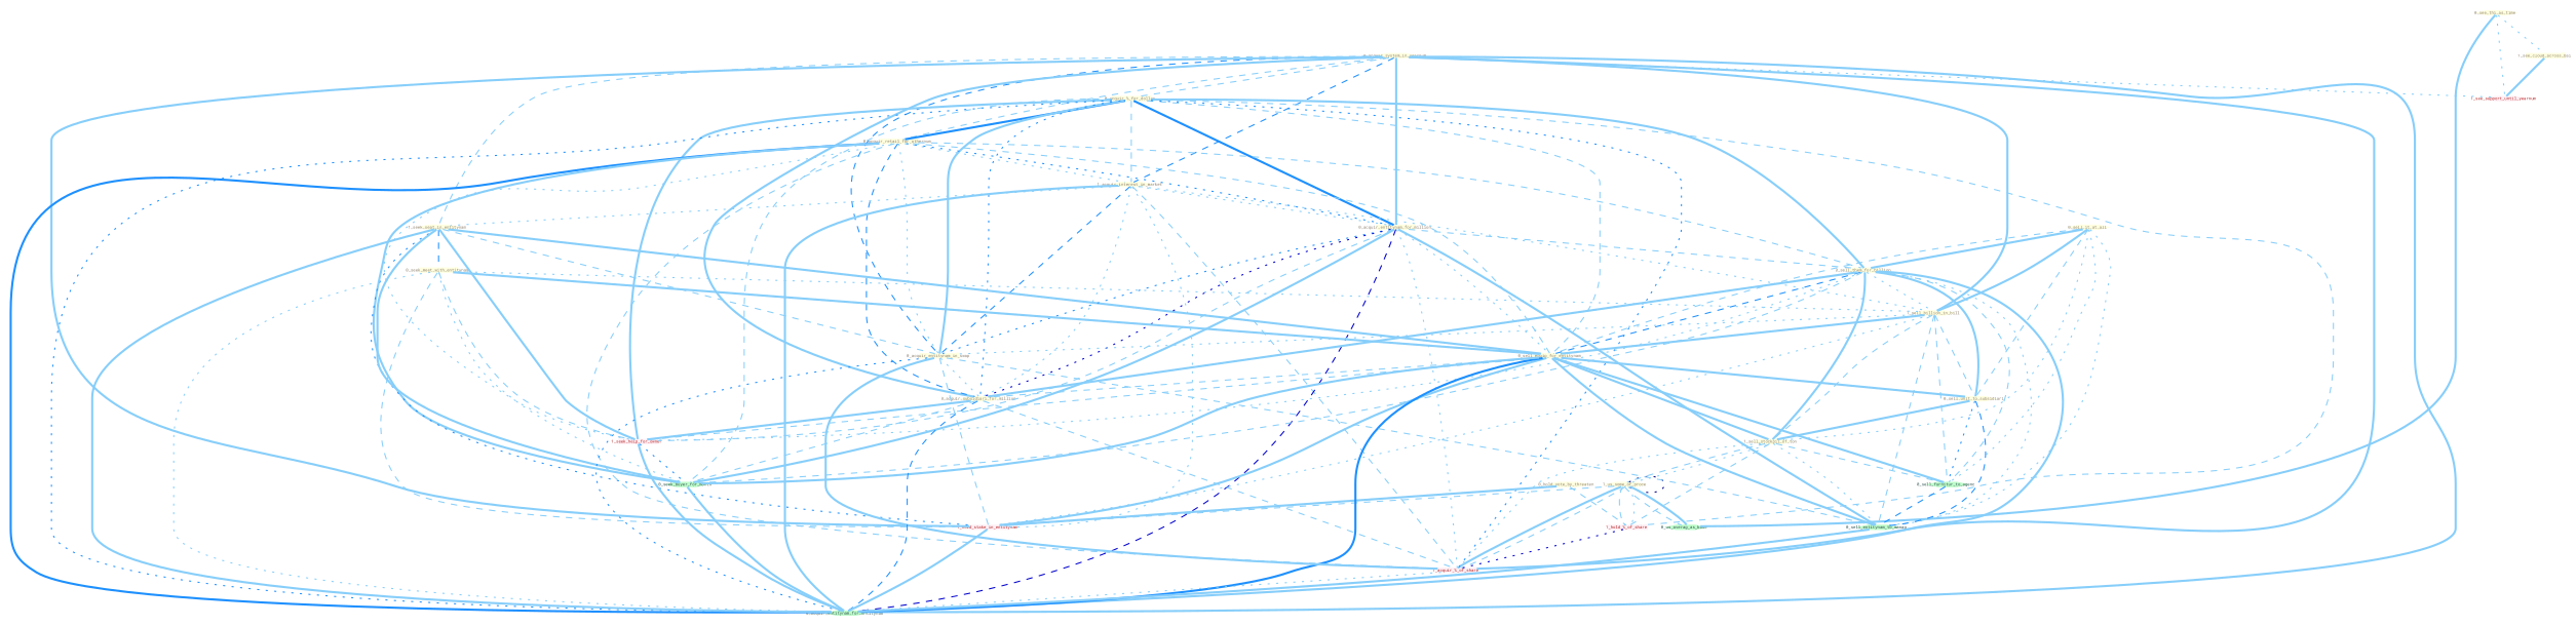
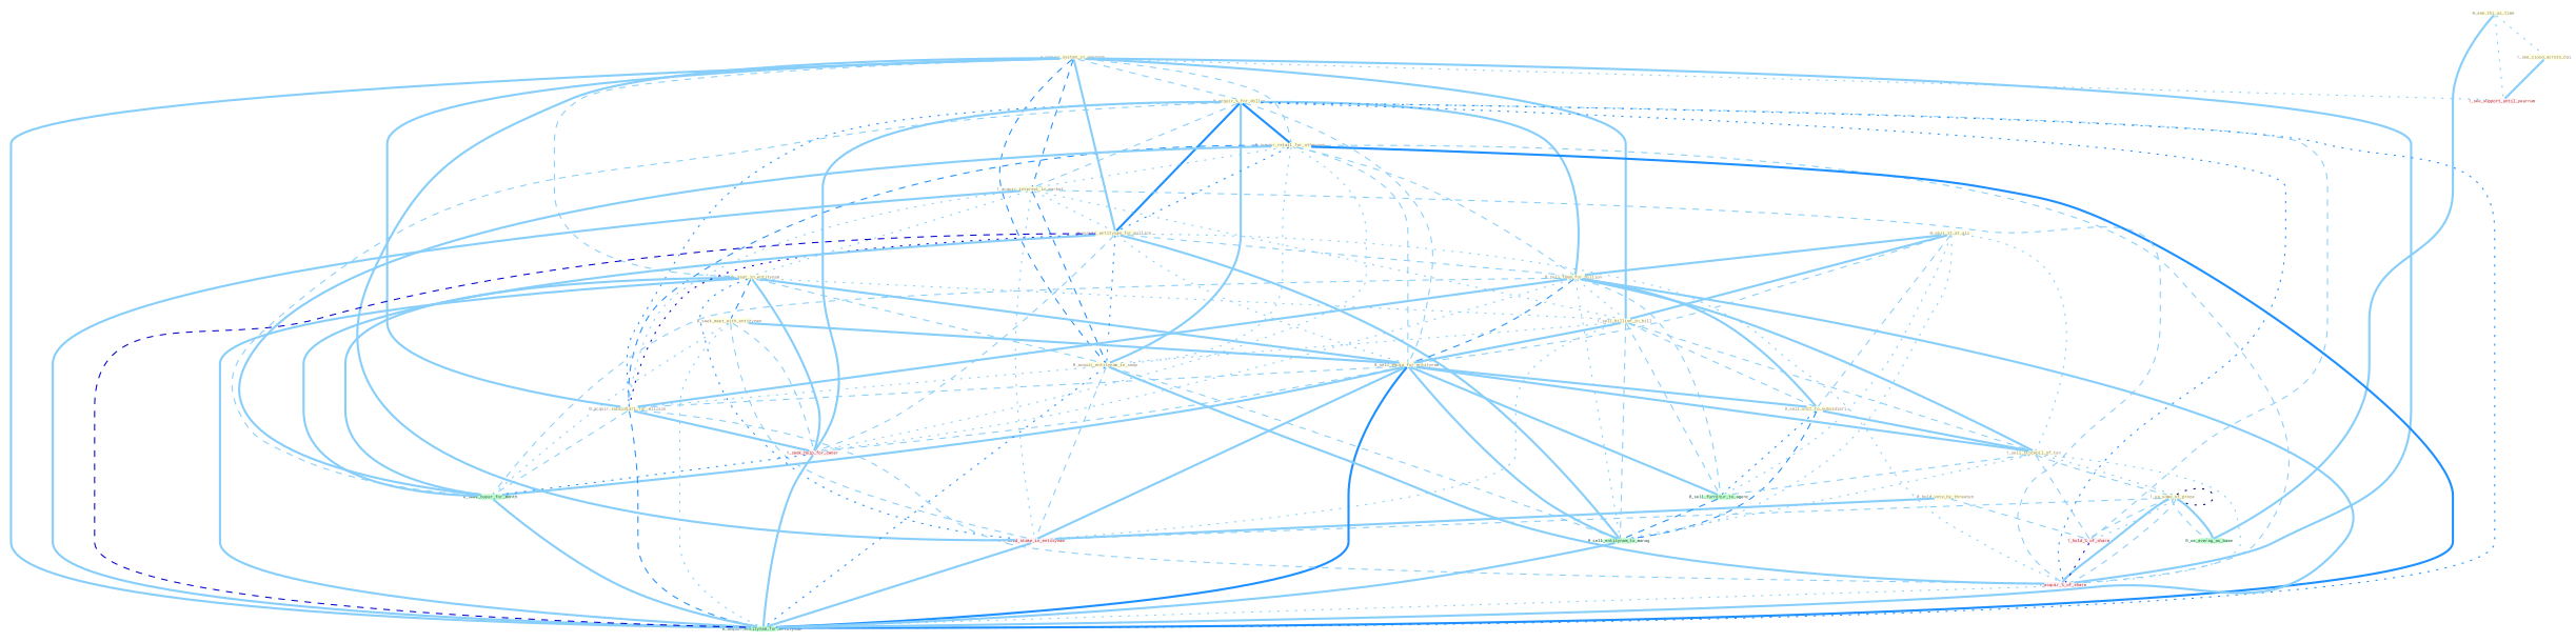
  graph {
    fontname="Roboto Mono"
    node [color="#ffffe0" fixedsize=true fontcolor="#8b7d6b" fontname="Roboto Mono" fontsize=4 shape=hexagon style=filled]
    edge [color="#87cefa" fontname="Roboto Mono" style=dashed w=1]
    "0_acquir_system_in_yearnum " [height=.06 width=.5]
    "1_us_some_of_proce " [height=.06 width=.5]
    "0_see_thi_as_time " [height=.06 width=.5]
    "1_see_cloud_across_bai " [height=.06 shape=folder width=.5]
    "0_acquir_%_for_dollar " [height=.06 shape=folder width=.5]
    "0_acquir_retail_for_othernum " [height=.06 shape=folder width=.5]
    "1_acquir_interest_in_market " [height=.06 width=.5]
    "1_seek_seat_in_entitynam " [height=.06 width=.5]
    "0_sell_it_at_all " [height=.06 width=.5]
    "0_acquir_entitynam_for_million " [height=.06 shape=folder width=.5]
    "0_hold_vote_by_threaten " [height=.06 width=.5]
    "0_sell_them_for_billion " [height=.06 width=.5]
    "1_sell_billion_in_bill " [height=.06 width=.5]
    "0_seek_meet_with_entitynam " [height=.06 shape=folder width=.5]
    "0_sell_equip_for_entitynam " [height=.06 width=.5]
    "0_sell_unit_to_subsidiari " [height=.06 width=.5]
    "1_sell_stockpil_of_ton " [height=.06 width=.5]
    "0_acquir_entitynam_in_swap " [height=.06 shape=folder width=.5]
    "0_acquir_subsidiari_for_million " [height=.06 width=.5]
    "1_hold_%_of_share " [color="#fff0f5" fontcolor="#b22222" height=.06 shape=folder width=.5]
    "1_hold_stake_in_entitynam " [color="#fff0f5" fontcolor="#b22222" height=.06 shape=folder width=.5]
    "1_seek_help_for_owner " [color="#fff0f5" fontcolor="#b22222" height=.06 shape=folder width=.5]
    "1_acquir_%_of_share " [color="#fff0f5" fontcolor="#b22222" height=.06 shape=folder width=.5]
    "1_see_support_until_yearnum " [color="#fff0f5" fontcolor="#b22222" height=.06 width=.5]
    "0_acquir_entitynam_for_entitynam " [color="#BDFCC9" fontcolor="#2f4f4f" height=.06 width=.5]
    "0_us_averag_as_base " [color="#BDFCC9" fontcolor="#2f4f4f" height=.06 width=.5]
    "0_seek_buyer_for_month " [color="#BDFCC9" fontcolor="#2f4f4f" height=.06 width=.5]
    "0_sell_furnitur_to_agenc " [color="#BDFCC9" fontcolor="#2f4f4f" height=.06 width=.5]
    "0_sell_entitynam_to_manag " [color="#BDFCC9" fontcolor="#2f4f4f" height=.06 width=.5]
    subgraph sub_1 {
      "0_acquir_system_in_yearnum "
      "1_us_some_of_proce "
      "0_see_thi_as_time "
      "1_see_cloud_across_bai "
      "0_acquir_%_for_dollar "
      "0_acquir_retail_for_othernum "
      "1_acquir_interest_in_market "
      "1_seek_seat_in_entitynam "
      "0_sell_it_at_all "
      "0_acquir_entitynam_for_million "
      "0_hold_vote_by_threaten "
      "0_sell_them_for_billion "
      "1_sell_billion_in_bill "
      "0_seek_meet_with_entitynam "
      "0_sell_equip_for_entitynam "
      "0_sell_unit_to_subsidiari "
      "1_sell_stockpil_of_ton "
      "0_acquir_entitynam_in_swap "
      "0_acquir_subsidiari_for_million "
    }
    subgraph sub_2 {
      "1_hold_%_of_share "
      "1_hold_stake_in_entitynam "
      "1_seek_help_for_owner "
      "1_acquir_%_of_share "
      "1_see_support_until_yearnum "
    }
    "0_acquir_system_in_yearnum " -- "0_acquir_%_for_dollar "
    "0_acquir_system_in_yearnum " -- "0_acquir_retail_for_othernum "
    "0_acquir_system_in_yearnum " -- "1_acquir_interest_in_market " [color="#1e90ff" w=2]
    "0_acquir_system_in_yearnum " -- "1_seek_seat_in_entitynam "
    "0_acquir_system_in_yearnum " -- "0_acquir_entitynam_for_million " [style=bold]
    "0_acquir_system_in_yearnum " -- "1_sell_billion_in_bill " [style=bold]
    "0_acquir_system_in_yearnum " -- "0_acquir_entitynam_in_swap " [color="#1e90ff" w=2]
    "0_acquir_system_in_yearnum " -- "0_acquir_subsidiari_for_million " [style=bold]
    "0_acquir_system_in_yearnum " -- "1_hold_stake_in_entitynam " [style=bold]
    "0_acquir_system_in_yearnum " -- "1_acquir_%_of_share " [style=bold]
    "0_acquir_system_in_yearnum " -- "1_see_support_until_yearnum " [style=dotted]
    "0_acquir_system_in_yearnum " -- "0_acquir_entitynam_for_entitynam " [style=bold]
    "1_us_some_of_proce " -- "1_us_some_of_proce " [color="#000080" style=dotted w=4]
    "1_us_some_of_proce " -- "1_sell_stockpil_of_ton " [style=dotted]
    "1_us_some_of_proce " -- "1_hold_%_of_share "
    "1_us_some_of_proce " -- "1_hold_%_of_share " [style=dotted]
    "1_us_some_of_proce " -- "1_hold_stake_in_entitynam "
    "1_us_some_of_proce " -- "1_acquir_%_of_share " [style=bold]
    "1_us_some_of_proce " -- "1_acquir_%_of_share "
    "1_us_some_of_proce " -- "0_us_averag_as_base "
    "1_us_some_of_proce " -- "0_us_averag_as_base " [style=bold]
    "0_see_thi_as_time " -- "1_see_cloud_across_bai " [style=dotted]
    "0_see_thi_as_time " -- "1_see_support_until_yearnum " [style=dotted]
    "0_see_thi_as_time " -- "0_us_averag_as_base " [style=bold]
    "1_see_cloud_across_bai " -- "1_see_support_until_yearnum " [style=bold]
    "0_acquir_%_for_dollar " -- "0_acquir_retail_for_othernum " [color="#1e90ff" style=bold w=2]
    "0_acquir_%_for_dollar " -- "1_acquir_interest_in_market "
    "0_acquir_%_for_dollar " -- "0_acquir_entitynam_for_million " [color="#1e90ff" style=bold w=2]
    "0_acquir_%_for_dollar " -- "0_sell_them_for_billion " [style=bold]
    "0_acquir_%_for_dollar " -- "0_sell_equip_for_entitynam "
    "0_acquir_%_for_dollar " -- "0_acquir_entitynam_in_swap " [style=bold]
    "0_acquir_%_for_dollar " -- "0_acquir_subsidiari_for_million " [color="#1e90ff" style=dotted w=2]
    "0_acquir_%_for_dollar " -- "1_hold_%_of_share "
    "0_acquir_%_for_dollar " -- "1_seek_help_for_owner " [style=bold]
    "0_acquir_%_for_dollar " -- "1_acquir_%_of_share " [color="#1e90ff" style=dotted w=2]
    "0_acquir_%_for_dollar " -- "0_acquir_entitynam_for_entitynam " [color="#1e90ff" style=dotted w=2]
    "0_acquir_%_for_dollar " -- "0_seek_buyer_for_month "
    "0_acquir_retail_for_othernum " -- "1_acquir_interest_in_market " [style=dotted]
    "0_acquir_retail_for_othernum " -- "0_acquir_entitynam_for_million " [color="#1e90ff" style=dotted w=2]
    "0_acquir_retail_for_othernum " -- "0_sell_them_for_billion "
    "0_acquir_retail_for_othernum " -- "0_sell_equip_for_entitynam "
    "0_acquir_retail_for_othernum " -- "0_acquir_entitynam_in_swap " [style=dotted]
    "0_acquir_retail_for_othernum " -- "0_acquir_subsidiari_for_million " [color="#1e90ff" w=2]
    "0_acquir_retail_for_othernum " -- "1_seek_help_for_owner " [style=dotted]
    "0_acquir_retail_for_othernum " -- "1_acquir_%_of_share "
    "0_acquir_retail_for_othernum " -- "0_acquir_entitynam_for_entitynam " [color="#1e90ff" style=bold w=2]
    "0_acquir_retail_for_othernum " -- "0_seek_buyer_for_month " [style=bold]
    "1_acquir_interest_in_market " -- "1_seek_seat_in_entitynam " [style=dotted]
    "1_acquir_interest_in_market " -- "0_acquir_entitynam_for_million " [style=dotted]
    "1_acquir_interest_in_market " -- "1_sell_billion_in_bill " [style=dotted]
    "1_acquir_interest_in_market " -- "0_acquir_entitynam_in_swap " [color="#1e90ff" w=2]
    "1_acquir_interest_in_market " -- "0_acquir_subsidiari_for_million " [style=dotted]
    "1_acquir_interest_in_market " -- "1_hold_stake_in_entitynam " [style=dotted]
    "1_acquir_interest_in_market " -- "1_acquir_%_of_share "
    "1_acquir_interest_in_market " -- "0_acquir_entitynam_for_entitynam " [style=bold]
-   "0_seek_meet_with_entitynam " -- "1_sell_billion_in_bill " [style=dotted]
+   "1_seek_seat_in_entitynam " -- "1_sell_billion_in_bill " [style=dotted]
    "1_seek_seat_in_entitynam " -- "0_seek_meet_with_entitynam " [color="#1e90ff" w=2]
    "1_seek_seat_in_entitynam " -- "0_sell_equip_for_entitynam " [style=bold]
    "1_seek_seat_in_entitynam " -- "0_acquir_entitynam_in_swap "
    "1_seek_seat_in_entitynam " -- "1_hold_stake_in_entitynam " [color="#1e90ff" style=dotted w=2]
    "1_seek_seat_in_entitynam " -- "1_seek_help_for_owner " [style=bold]
    "1_seek_seat_in_entitynam " -- "0_acquir_entitynam_for_entitynam " [style=bold]
    "1_seek_seat_in_entitynam " -- "0_seek_buyer_for_month " [style=bold]
    "0_sell_it_at_all " -- "0_sell_them_for_billion " [style=bold]
    "0_sell_it_at_all " -- "1_sell_billion_in_bill " [style=bold]
    "0_sell_it_at_all " -- "0_sell_equip_for_entitynam "
    "0_sell_it_at_all " -- "0_sell_unit_to_subsidiari "
    "0_sell_it_at_all " -- "1_sell_stockpil_of_ton " [style=dotted]
    "0_sell_it_at_all " -- "0_sell_furnitur_to_agenc " [style=dotted]
    "0_sell_it_at_all " -- "0_sell_entitynam_to_manag " [style=dotted]
    "0_acquir_entitynam_for_million " -- "0_sell_them_for_billion "
    "0_acquir_entitynam_for_million " -- "0_sell_equip_for_entitynam " [style=dotted]
    "0_acquir_entitynam_for_million " -- "0_acquir_entitynam_in_swap " [color="#1e90ff" style=dotted w=2]
    "0_acquir_entitynam_for_million " -- "0_acquir_subsidiari_for_million " [color="#0000cd" style=dotted w=3]
    "0_acquir_entitynam_for_million " -- "1_seek_help_for_owner "
    "0_acquir_entitynam_for_million " -- "1_acquir_%_of_share " [style=dotted]
    "0_acquir_entitynam_for_million " -- "0_acquir_entitynam_for_entitynam " [color="#0000cd" w=3]
    "0_acquir_entitynam_for_million " -- "0_seek_buyer_for_month " [style=bold]
    "0_acquir_entitynam_for_million " -- "0_sell_entitynam_to_manag " [style=bold]
    "0_hold_vote_by_threaten " -- "1_hold_%_of_share "
    "0_hold_vote_by_threaten " -- "1_hold_stake_in_entitynam " [style=bold]
    "0_sell_them_for_billion " -- "1_sell_billion_in_bill " [style=dotted]
    "0_sell_them_for_billion " -- "0_sell_equip_for_entitynam " [color="#1e90ff" w=2]
    "0_sell_them_for_billion " -- "0_sell_unit_to_subsidiari " [style=bold]
    "0_sell_them_for_billion " -- "1_sell_stockpil_of_ton " [style=bold]
    "0_sell_them_for_billion " -- "0_acquir_subsidiari_for_million " [style=bold]
    "0_sell_them_for_billion " -- "1_seek_help_for_owner " [style=dotted]
    "0_sell_them_for_billion " -- "0_acquir_entitynam_for_entitynam " [style=bold]
    "0_sell_them_for_billion " -- "0_seek_buyer_for_month "
    "0_sell_them_for_billion " -- "0_sell_furnitur_to_agenc "
    "0_sell_them_for_billion " -- "0_sell_entitynam_to_manag " [style=dotted]
    "1_sell_billion_in_bill " -- "0_sell_equip_for_entitynam " [style=bold]
    "1_sell_billion_in_bill " -- "0_sell_unit_to_subsidiari "
    "1_sell_billion_in_bill " -- "1_sell_stockpil_of_ton "
    "1_sell_billion_in_bill " -- "0_acquir_entitynam_in_swap " [style=dotted]
    "1_sell_billion_in_bill " -- "1_hold_stake_in_entitynam " [style=dotted]
    "1_sell_billion_in_bill " -- "0_sell_furnitur_to_agenc "
    "1_sell_billion_in_bill " -- "0_sell_entitynam_to_manag "
    "0_seek_meet_with_entitynam " -- "0_sell_equip_for_entitynam " [style=bold]
    "0_seek_meet_with_entitynam " -- "1_hold_stake_in_entitynam "
    "0_seek_meet_with_entitynam " -- "1_seek_help_for_owner "
    "0_seek_meet_with_entitynam " -- "0_acquir_entitynam_for_entitynam " [style=dotted]
    "0_seek_meet_with_entitynam " -- "0_seek_buyer_for_month " [style=dotted]
    "0_sell_equip_for_entitynam " -- "0_sell_unit_to_subsidiari " [style=bold]
    "0_sell_equip_for_entitynam " -- "1_sell_stockpil_of_ton " [style=bold]
    "0_sell_equip_for_entitynam " -- "0_acquir_subsidiari_for_million "
    "0_sell_equip_for_entitynam " -- "1_hold_stake_in_entitynam " [style=bold]
    "0_sell_equip_for_entitynam " -- "1_seek_help_for_owner "
    "0_sell_equip_for_entitynam " -- "0_acquir_entitynam_for_entitynam " [color="#1e90ff" style=bold w=2]
    "0_sell_equip_for_entitynam " -- "0_seek_buyer_for_month " [style=bold]
    "0_sell_equip_for_entitynam " -- "0_sell_furnitur_to_agenc " [style=bold]
    "0_sell_equip_for_entitynam " -- "0_sell_entitynam_to_manag " [style=bold]
    "0_sell_unit_to_subsidiari " -- "1_sell_stockpil_of_ton " [style=bold]
    "0_sell_unit_to_subsidiari " -- "0_sell_furnitur_to_agenc " [color="#1e90ff" style=dotted w=2]
    "0_sell_unit_to_subsidiari " -- "0_sell_entitynam_to_manag " [color="#1e90ff" w=2]
    "1_sell_stockpil_of_ton " -- "1_us_some_of_proce "
    "1_sell_stockpil_of_ton " -- "1_hold_%_of_share "
    "1_sell_stockpil_of_ton " -- "1_acquir_%_of_share " [style=dotted]
    "1_sell_stockpil_of_ton " -- "0_sell_furnitur_to_agenc "
    "1_sell_stockpil_of_ton " -- "0_sell_entitynam_to_manag " [style=dotted]
    "0_acquir_entitynam_in_swap " -- "0_acquir_subsidiari_for_million " [style=dotted]
    "0_acquir_entitynam_in_swap " -- "1_hold_stake_in_entitynam "
    "0_acquir_entitynam_in_swap " -- "1_acquir_%_of_share " [style=bold]
    "0_acquir_entitynam_in_swap " -- "0_acquir_entitynam_for_entitynam " [color="#1e90ff" style=dotted w=2]
    "0_acquir_entitynam_in_swap " -- "0_sell_entitynam_to_manag "
    "0_acquir_subsidiari_for_million " -- "1_seek_help_for_owner " [style=bold]
    "0_acquir_subsidiari_for_million " -- "1_acquir_%_of_share "
    "0_acquir_subsidiari_for_million " -- "0_acquir_entitynam_for_entitynam " [color="#1e90ff" w=2]
    "0_acquir_subsidiari_for_million " -- "0_seek_buyer_for_month "
    "1_hold_%_of_share " -- "1_acquir_%_of_share " [color="#0000cd" style=dotted w=3]
    "1_hold_stake_in_entitynam " -- "0_acquir_entitynam_for_entitynam " [style=bold]
    "1_seek_help_for_owner " -- "0_acquir_entitynam_for_entitynam " [style=bold]
    "1_seek_help_for_owner " -- "0_seek_buyer_for_month " [color="#1e90ff" style=dotted w=2]
    "1_acquir_%_of_share " -- "0_acquir_entitynam_for_entitynam " [style=dotted]
    "0_seek_buyer_for_month " -- "0_acquir_entitynam_for_entitynam " [style=bold]
    "0_sell_furnitur_to_agenc " -- "0_sell_entitynam_to_manag " [color="#1e90ff" w=2]
    "0_sell_entitynam_to_manag " -- "0_acquir_entitynam_for_entitynam " [style=bold]
  }
